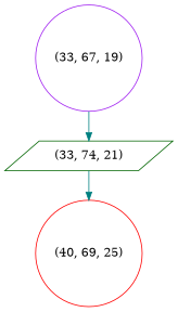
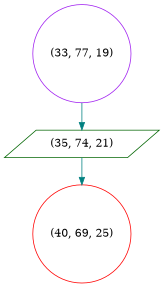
  digraph {
    node [shape=circle]
    edge [color=teal]
-   "(33, 77, 19)" [color=purple label="(33, 67, 19)"]
-   "(35, 74, 21)" [color=darkgreen shape=parallelogram label="(33, 74, 21)"]
+   "(33, 77, 19)" [color=purple]
+   "(35, 74, 21)" [color=darkgreen shape=parallelogram]
    "(40, 69, 25)" [color=red]
    "(33, 77, 19)" -> "(35, 74, 21)"
    "(35, 74, 21)" -> "(40, 69, 25)"
  }
